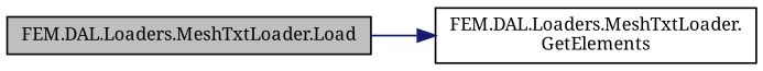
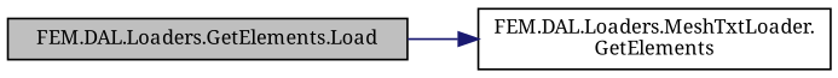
  digraph {
    rankdir=LR
    fontname="Noto Serif"
    node [color=black fontname="Noto Serif" fontsize=10 shape=record style=filled]
-   n1 [fillcolor=grey75 fontcolor=black height=0.2 label="FEM.DAL.Loaders.MeshTxtLoader.Load" width=0.4]
+   n1 [fillcolor=grey75 fontcolor=black height=0.2 label="FEM.DAL.Loaders.GetElements.Load" width=0.4]
    n2 [fillcolor=white height=0.2 label="FEM.DAL.Loaders.MeshTxtLoader.\lGetElements" width=0.4]
    n1 -> n2 [color=midnightblue fontname="Noto Serif" fontsize=10 labelfontname=Helvetica labelfontsize=10 style=solid]
  }
